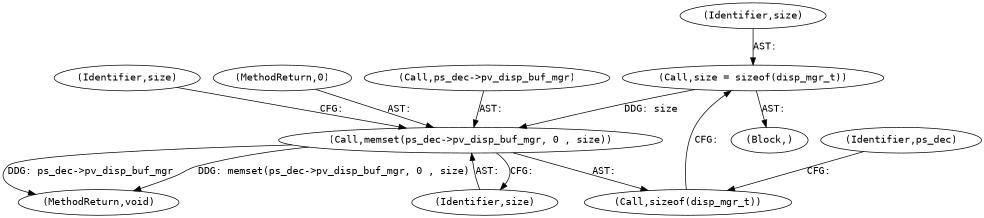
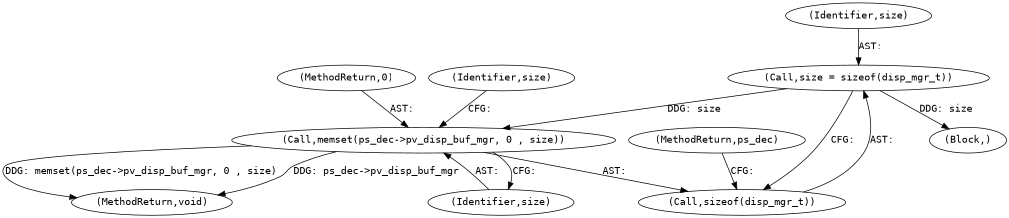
  digraph {
    fontname="DejaVu Sans Mono"
    node [fontname="DejaVu Sans Mono"]
    edge [fontname="DejaVu Sans Mono"]
    n1 [label="(Call,size = sizeof(disp_mgr_t))"]
    n2 [label="(Call,memset(ps_dec->pv_disp_buf_mgr, 0 , size))"]
    n3 [label="(Block,)"]
    n4 [label="(Call,sizeof(disp_mgr_t))"]
    n5 [label="(Identifier,size)"]
    n6 [label="(MethodReturn,void)"]
-   n7 [label="(Identifier,ps_dec)"]
+   n7 [label="(MethodReturn,ps_dec)"]
    n8 [label="(MethodReturn,0)"]
    n9 [label="(Identifier,size)"]
-   n10 [label="(Call,ps_dec->pv_disp_buf_mgr)"]
    n11 [label="(Identifier,size)"]
    n1 -> n2 [label="DDG: size"]
-   n1 -> n3 [label="AST: "]
+   n1 -> n3 [label="DDG: size"]
+   n1 -> n4 [label="CFG: "]
    n2 -> n4 [label="AST: "]
    n2 -> n5 [label="CFG: "]
    n2 -> n6 [label="DDG: ps_dec->pv_disp_buf_mgr"]
    n2 -> n6 [label="DDG: memset(ps_dec->pv_disp_buf_mgr, 0 , size)"]
-   n4 -> n1 [label="CFG: "]
+   n4 -> n1 [label="AST: "]
    n5 -> n2 [label="AST: "]
    n7 -> n4 [label="CFG: "]
    n8 -> n2 [label="AST: "]
    n9 -> n1 [label="AST: "]
-   n10 -> n2 [label="AST: "]
    n11 -> n2 [label="CFG: "]
  }
